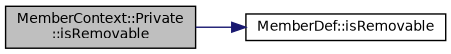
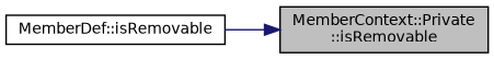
  digraph {
    rankdir=LR
    node [color=black fontname=Helvetica fontsize=10 shape=record style=filled]
    n1 [fillcolor=grey75 fontcolor=black height=0.2 label="MemberContext::Private\l::isRemovable" width=0.4]
    n2 [fillcolor=white height=0.2 label="MemberDef::isRemovable" width=0.4]
-   n1 -> n2 [color=midnightblue fontname=Helvetica fontsize=10 labelfontname=Helvetica labelfontsize=10 style=solid]
+   n2 -> n1 [color=midnightblue fontname=Helvetica fontsize=10 labelfontname=Helvetica labelfontsize=10 style=solid]
  }
